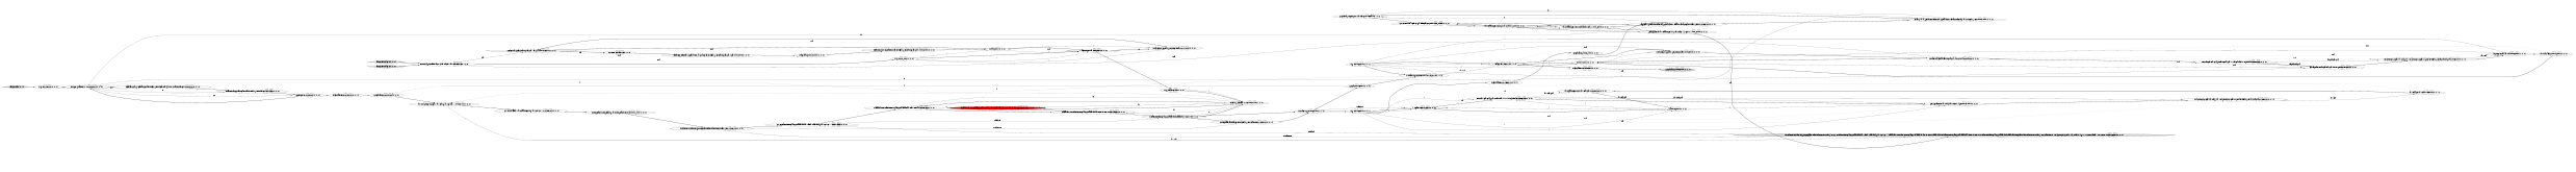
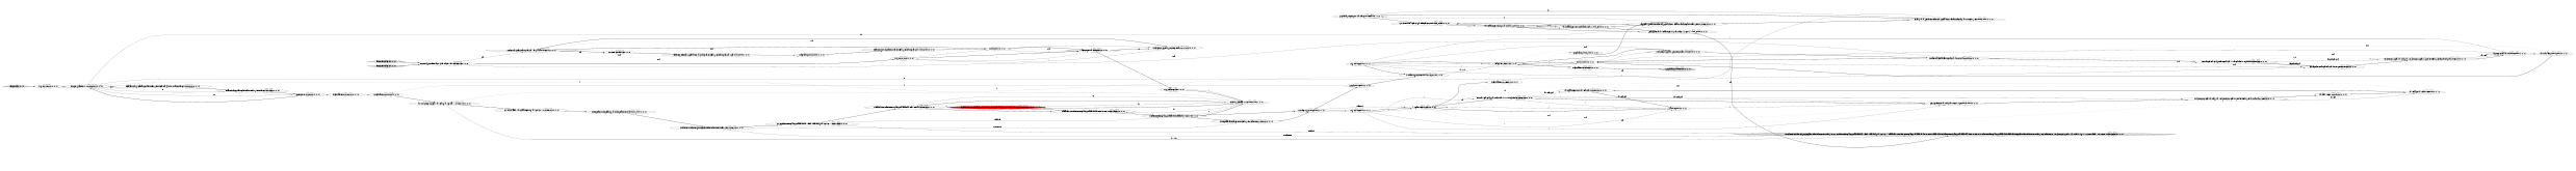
  digraph {
    fontname="DejaVu Sans"
    rankdir=LR
    node [fillcolor=white fontname="DejaVu Sans" shape=ellipse style=filled]
    edge [fontname="DejaVu Sans" style=bold]
    n1 [label="validateZoneAndTagIsolation(is,ev,_replica)@@@38@@@['0', '0', '1']"]
    n2 [label="Map<String,String> stateMap = ev.getStateMap(partition)@@@40@@@['0', '0', '1']"]
    n3 [label="newNodeReplicaCount.containsKey(node)@@@42@@@['0', '0', '1']" shape=diamond]
    n4 [label="IdealState is = _gSetupTool.getClusterManagementTool().getResourceIdealState(CLUSTER_NAME,db)@@@36@@@['0', '0', '1']"]
    n5 [label="ExternalView ev = _gSetupTool.getClusterManagementTool().getResourceExternalView(CLUSTER_NAME,db)@@@37@@@['0', '0', '1']"]
    n6 [label="_nodeToZoneMap.get(p.getInstanceName()).equals(zone)@@@8@@@['1', '1', '0']" shape=diamond]
    n7 [label="i++@@@6@@@['1', '1', '0']"]
    n8 [label="Thread.sleep(50)@@@11@@@['1', '1', '0']"]
    n9 [label="p.syncStop()@@@9@@@['1', '1', '0']"]
    n10 [label="_gSetupTool.getClusterManagementTool().enableInstance(CLUSTER_NAME,p.getInstanceName(),false)@@@10@@@['1', '1', '0']"]
    n11 [label="_gSetupTool.dropInstanceFromCluster(CLUSTER_NAME,p.getInstanceName())@@@12@@@['1', '1', '0']"]
    n12 [label="i < _participants.size()@@@5@@@['1', '1', '0']" shape=diamond]
    n13 [label="MockParticipantManager p = _participants.get(i)@@@7@@@['1', '1', '0']"]
    n14 [label="configAccessor.setClusterConfig(CLUSTER_NAME,clusterConfig)@@@21@@@['0', '0', '1']"]
    n15 [label="int nodeCount = 2@@@22@@@['1', '1', '1']"]
    n16 [label="validate(2)@@@23@@@['1', '1', '0']"]
    n17 [label="j < nodeCount@@@24@@@['0', '0', '1']" shape=diamond]
    n18 [label="int j = 0@@@23@@@['0', '0', '1']"]
    n19 [label="preference.put(ClusterConfig.GlobalRebalancePreferenceKey.EVENNESS,10)@@@18@@@['1', '0', '1']"]
    n20 [fillcolor=red label="createResourceWithWagedRebalance(CLUSTER_NAME,db,stateModel,PARTITIONS,_replica,_replica)@@@18@@@['0', '1', '0']"]
    n21 [label="preference.put(ClusterConfig.GlobalRebalancePreferenceKey.LESS_MOVEMENT,0)@@@19@@@['1', '1', '1']"]
    n22 [label="clusterConfig.setGlobalRebalancePreference(preference)@@@20@@@['1', '1', '1']"]
    n23 [label="int i = 0@@@25@@@['1', '1', '0']"]
    n24 [label="addInstanceConfig(replaceNodeName,i,ZONES,TAGS)@@@31@@@['1', '1', '0']"]
    n25 [label="i < nodeCount@@@26@@@['1', '1', '0']" shape=diamond]
    n26 [label="i++@@@27@@@['1', '1', '0']"]
    n27 [label="_participants.set(i,newNode)@@@33@@@['1', '1', '0']"]
    n28 [label="MockParticipantManager p = _participants.get(i)@@@28@@@['1', '1', '0']"]
    n29 [label="int nodeCount = _participants.size()@@@24@@@['1', '1', '0']"]
    n30 [label="MockParticipantManager newNode = new MockParticipantManager(ZK_ADDR,CLUSTER_NAME,replaceNodeName)@@@32@@@['1', '1', '0']"]
    n31 [label="_nodeToZoneMap.get(p.getInstanceName()).equals(zone)@@@29@@@['1', '1', '0']" shape=diamond]
    n32 [label="Thread.sleep(300)@@@37@@@['1', '1', '0']"]
    n33 [label="newNode.syncStart()@@@34@@@['1', '1', '0']"]
    n34 [fillcolor=lightgray label="validate(_replica)@@@38@@@['1', '1', '0']"]
    n35 [fillcolor=lightgray label="testLackEnoughRacks['1', '0', '0']" shape=diamond]
    n36 [label="String zone = _nodeToZoneMap.values().iterator().next()@@@3@@@['1', '1', '0']"]
    n37 [label="int i = 0@@@4@@@['1', '1', '0']"]
    n38 [label="ConfigAccessor configAccessor = new ConfigAccessor(_gZkClient)@@@14@@@['0', '0', '1']"]
    n39 [label="ClusterConfig clusterConfig = configAccessor.getClusterConfig(CLUSTER_NAME)@@@16@@@['0', '0', '1']"]
    n40 [fillcolor=lightgray label="{ClusterConfig clusterConfig = configAccessor.getClusterConfig(CLUSTER_NAME)Map<ClusterConfig.GlobalRebalancePreferenceKey,Integer> preference = new HashMap<>()preference.put(ClusterConfig.GlobalRebalancePreferenceKey.EVENNESS,1)preference.put(ClusterConfig.GlobalRebalancePreferenceKey.LESS_MOVEMENT,1)clusterConfig.setGlobalRebalancePreference(preference)configAccessor.setClusterConfig(CLUSTER_NAME,clusterConfig)for (MockParticipantManager p : newNodes){if (p != null && p.isConnected()) {p.syncStop()}}}@@@50@@@['0', '0', '1']"]
    n41 [label="Map<ClusterConfig.GlobalRebalancePreferenceKey,Integer> preference = new HashMap<>()@@@17@@@['0', '0', '1']"]
    n42 [label="newNodeReplicaCount.computeIfPresent(node,null)@@@43@@@['0', '0', '1']"]
    n43 [label="Assert.assertTrue(newNodeReplicaCount.values().stream().allMatch(null))@@@48@@@['0', '0', '1']"]
    n44 [label="int j = 0@@@15@@@['1', '1', '0']"]
    n45 [label="String db = \"Test-DB-\" + j++@@@17@@@['1', '1', '0']"]
    n46 [label="validate(_replica)@@@11@@@['0', '0', '1']"]
    n47 [label="Set<MockParticipantManager> newNodes = new HashSet<>()@@@12@@@['0', '0', '1']"]
    n48 [label="String replaceNodeName = p.getInstanceName() + \"-replacement_\" + START_PORT@@@30@@@['1', '1', '0']"]
    n49 [label="String db = \"Test-DB-\" + i++@@@5@@@['0', '0', '1']"]
    n50 [label="_gSetupTool.rebalanceStorageCluster(CLUSTER_NAME,db,_replica)@@@7@@@['0', '0', '1']"]
    n51 [label="createResourceWithWagedRebalance(CLUSTER_NAME,db,stateModel,PARTITIONS,_replica,_replica,-1)@@@6@@@['0', '0', '1']"]
    n52 [label="_allDBs.add(db)@@@8@@@['0', '0', '1']"]
    n53 [label="Thread.sleep(300)@@@10@@@['0', '0', '1']"]
    n54 [label="Map<String,Integer> newNodeReplicaCount = new HashMap<>()@@@13@@@['0', '0', '1']"]
    n55 [label="String newNodeName = \"new-zone-node-\" + j + \"_\" + START_PORT@@@26@@@['0', '0', '1']"]
    n56 [label="newNodeReplicaCount.put(newNodeName,0)@@@31@@@['0', '0', '1']"]
    n57 [label="MockParticipantManager newNode = new MockParticipantManager(ZK_ADDR,CLUSTER_NAME,newNodeName)@@@28@@@['0', '0', '1']"]
    n58 [label="addInstanceConfig(newNodeName,j,ZONES + 1,TAGS)@@@27@@@['0', '0', '1']"]
    n59 [label="j++@@@25@@@['0', '0', '1']"]
+   n60 [label="newNode.syncStart()@@@29@@@['0', '0', '1']"]
    n61 [label="newNodes.add(newNode)@@@30@@@['0', '0', '1']"]
    n62 [label="Thread.sleep(300)@@@33@@@['0', '0', '1']"]
    n63 [fillcolor=lightgray label="testAddZone['0', '0', '1']" shape=diamond]
    n64 [label="int i = 0@@@3@@@['0', '0', '1']"]
    n65 [fillcolor=lightgray label="testLackEnoughRacks['0', '1', '0']" shape=diamond]
    n66 [label="validate(_replica)@@@34@@@['0', '0', '1']"]
    n1 -> n2
    n2 -> n3
    n3 -> n2
    n3 -> n4
    n3 -> n42
    n3 -> n42 [label=true style=dotted]
    n3 -> n43
    n4 -> n1 [label=is style=solid]
    n4 -> n5
    n5 -> n1
    n5 -> n1 [label=ev style=solid]
    n6 -> n7
    n6 -> n8 [label=true style=dotted]
    n6 -> n9 [label=true style=dotted]
    n6 -> n9
    n6 -> n10 [label=true style=dotted]
    n6 -> n11 [label=true style=dotted]
    n7 -> n12 [label=i style=solid]
    n7 -> n12
    n7 -> n13 [label=i style=solid]
    n8 -> n11
    n9 -> n10
    n10 -> n8
    n11 -> n7
    n12 -> n6 [label=true style=dotted]
    n12 -> n7 [label=true style=dotted]
    n12 -> n13 [label=true style=dotted]
    n12 -> n13
    n12 -> n44
    n13 -> n6
    n14 -> n15
    n15 -> n16
    n15 -> n17 [label=nodeCount style=solid]
    n15 -> n18
    n16 -> n29
    n16 -> n46 [label=0 style=dashed]
    n17 -> n55
    n17 -> n55 [label=true style=dotted]
    n17 -> n56 [label=true style=dotted]
    n17 -> n57 [label=true style=dotted]
    n17 -> n58 [label=true style=dotted]
    n17 -> n59 [label=true style=dotted]
+   n17 -> n60 [label=true style=dotted]
    n17 -> n61 [label=true style=dotted]
-   n18 -> n62
+   n17 -> n62
    n18 -> n17 [label=j style=solid]
    n18 -> n17
    n18 -> n55 [label=j style=solid]
    n18 -> n58 [label=j style=solid]
    n18 -> n59 [label=j style=solid]
    n19 -> n20 [label=0 style=dashed]
    n19 -> n21
    n20 -> n21
    n21 -> n22
    n22 -> n14
    n22 -> n15
    n22 -> n45
    n23 -> n24 [label=i style=solid]
    n23 -> n25 [label=i style=solid]
    n23 -> n25
    n23 -> n26 [label=i style=solid]
    n23 -> n27 [label=i style=solid]
    n23 -> n28 [label=i style=solid]
    n23 -> n29
    n24 -> n30
    n25 -> n26 [label=i style=dotted]
    n25 -> n28
    n25 -> n28 [label=true style=dotted]
    n25 -> n31 [label=true style=dotted]
    n25 -> n32
    n26 -> n24 [label=i style=solid]
    n26 -> n25
    n26 -> n25 [label=i style=solid]
    n26 -> n27 [label=i style=solid]
    n26 -> n28 [label=i style=solid]
    n27 -> n33
    n28 -> n31
    n29 -> n25 [label=newNode style=solid]
    n29 -> n47 [label=0 style=dashed]
    n30 -> n27
    n30 -> n27 [label=newNode style=solid]
    n31 -> n24 [label=true style=dotted]
    n31 -> n26
    n31 -> n27 [label=true style=dotted]
    n31 -> n30 [label=true style=dotted]
    n31 -> n33 [label=true style=dotted]
    n31 -> n48
    n31 -> n48 [label=true style=dotted]
    n32 -> n34
    n33 -> n26
    n35 -> n36
    n36 -> n6 [label=zone style=solid]
    n36 -> n31 [label=zone style=solid]
    n36 -> n37
    n37 -> n7 [label=i style=solid]
    n37 -> n12
    n37 -> n12 [label=i style=solid]
    n37 -> n13 [label=i style=solid]
    n38 -> n39
    n39 -> n14 [label=clusterConfig style=solid]
    n39 -> n40 [label=clusterConfig style=solid]
    n39 -> n41
    n41 -> n19
    n41 -> n22 [label=preference style=solid]
    n41 -> n40 [label=preference style=solid]
    n42 -> n2
    n42 -> n3
    n42 -> n4
    n42 -> n43
    n43 -> n40
    n44 -> n45
    n44 -> n45 [label=j style=solid]
    n45 -> n19 [label=db style=solid]
    n45 -> n19
    n45 -> n20
    n45 -> n20 [label=db style=solid]
    n45 -> n21 [label=db style=solid]
    n45 -> n22 [label=db style=solid]
    n45 -> n49 [label=0 style=dashed]
    n46 -> n47
    n47 -> n40 [label=newNodes style=solid]
    n47 -> n54
    n48 -> n24 [label=replaceNodeName style=solid]
    n48 -> n24
    n48 -> n30 [label=replaceNodeName style=solid]
    n49 -> n4 [label=db style=solid]
    n49 -> n5 [label=db style=solid]
    n49 -> n50 [label=db style=solid]
    n49 -> n51
    n49 -> n51 [label=db style=solid]
    n49 -> n52 [label=db style=solid]
    n50 -> n52
    n51 -> n50
    n52 -> n49
    n52 -> n53
    n53 -> n46
    n54 -> n38
    n55 -> n56 [label=newNodeName style=solid]
    n55 -> n57 [label=newNodeName style=solid]
    n55 -> n58 [label=newNodeName style=solid]
    n55 -> n58
    n56 -> n59
+   n57 -> n60
    n57 -> n61 [label=newNode style=solid]
    n58 -> n57
    n59 -> n17
    n59 -> n17 [label=j style=solid]
    n59 -> n55 [label=j style=solid]
    n59 -> n58 [label=j style=solid]
+   n60 -> n61
    n61 -> n56
-   n62 -> n66
+   n62 -> n66 [style=dotted]
    n63 -> n64
    n64 -> n49
    n64 -> n49 [label=i style=solid]
    n65 -> n36
    n66 -> n4
  }
